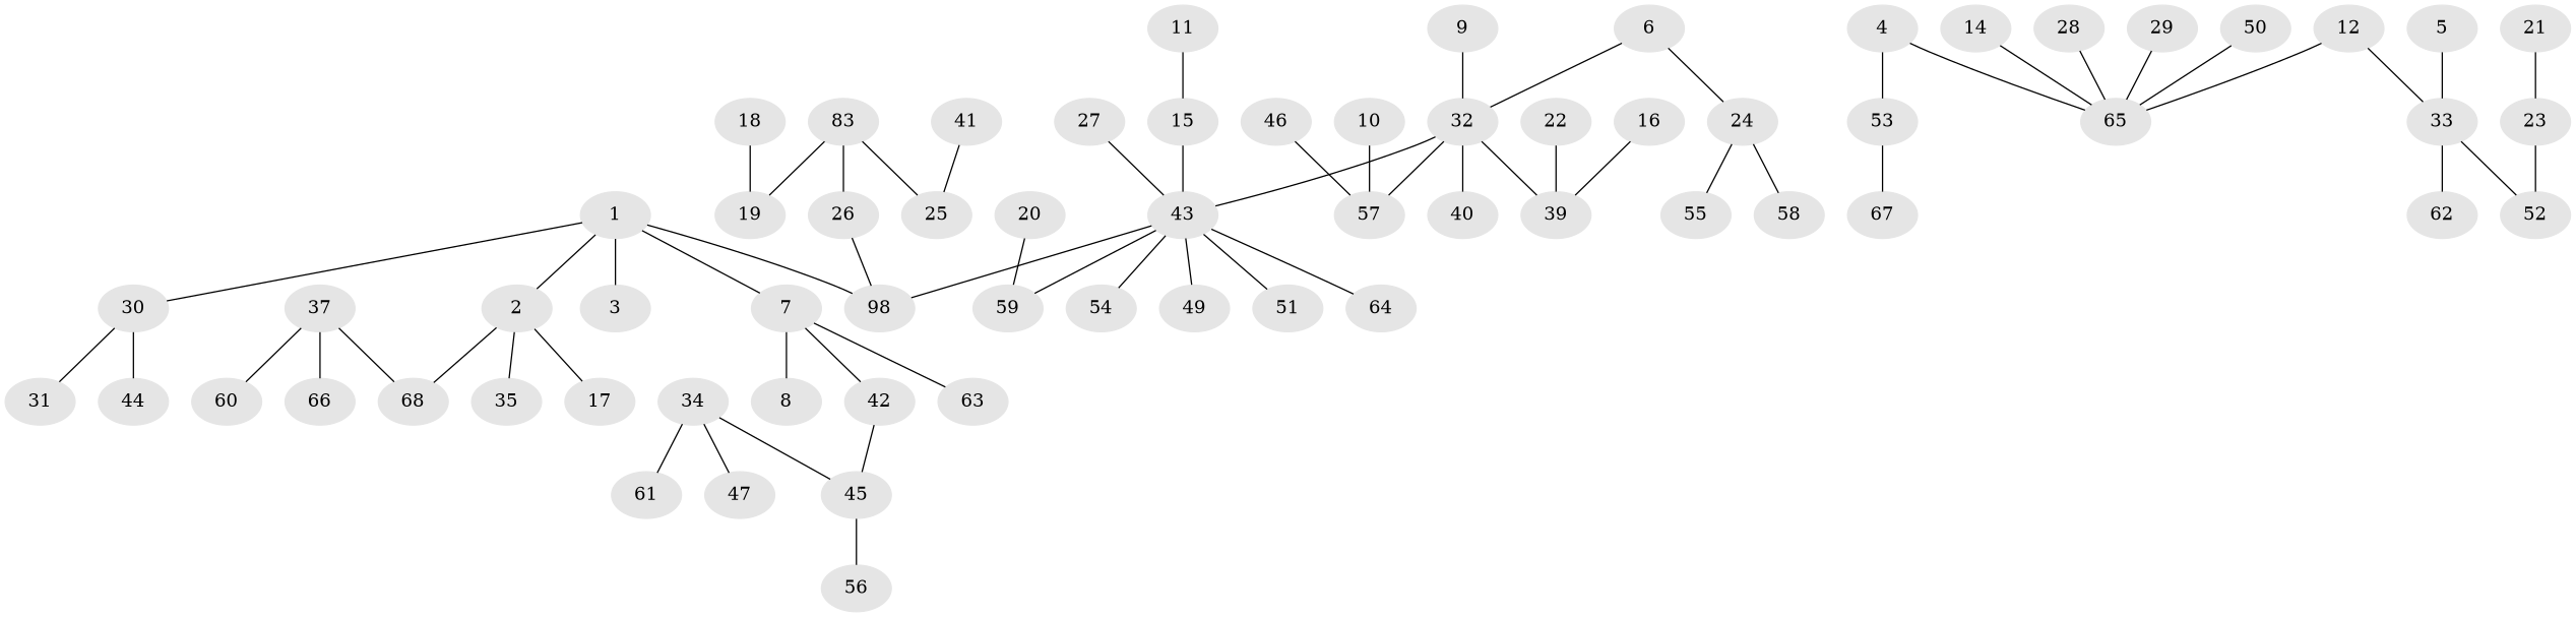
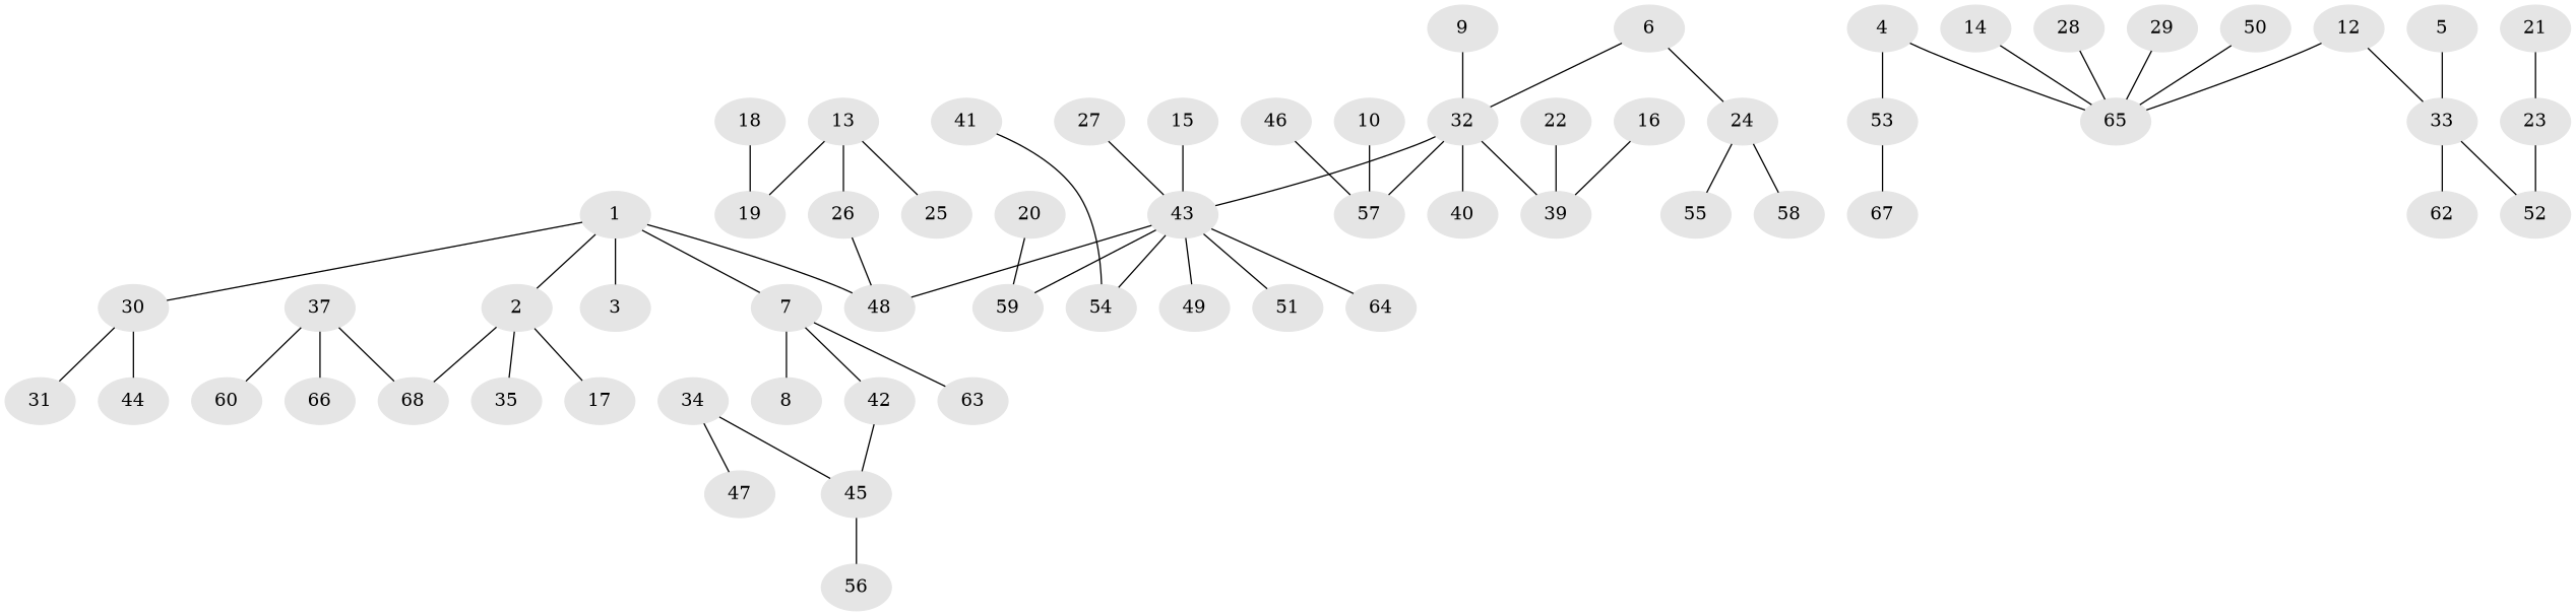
  graph {
    node [color=gray90 style=filled]
    edge [weight=1.0]
    1
    2
    3
    7
    30
-   48 [label=98]
+   48
    17
    35
    68
    8
    42
    63
    31
    44
    4
    53
    65
    67
    5
    33
    52
    62
    6
    24
    32
    55
    58
    57
    43
    39
    40
    45
    9
    10
-   11
    15
    12
-   13 [label=83]
+   13
    19
    25
    26
    14
    59
    54
    49
    51
    64
    16
    18
    20
    21
    23
    22
    27
    28
    29
    34
    47
-   61
    56
    37
    60
    66
    41
    46
    50
    1 -- 2
    1 -- 3
    1 -- 7
    1 -- 30
    1 -- 48
    2 -- 17
    2 -- 35
    2 -- 68
    7 -- 8
    7 -- 42
    7 -- 63
    30 -- 31
    30 -- 44
    42 -- 45
    4 -- 53
    4 -- 65
    53 -- 67
    5 -- 33
    33 -- 52
    33 -- 62
    6 -- 24
    6 -- 32
    24 -- 55
    24 -- 58
    32 -- 57
    32 -- 43
    32 -- 39
    32 -- 40
    43 -- 48
    43 -- 59
    43 -- 54
    43 -- 49
    43 -- 51
    43 -- 64
    45 -- 56
    9 -- 32
    10 -- 57
-   11 -- 15
    15 -- 43
    12 -- 65
    12 -- 33
    13 -- 19
    13 -- 25
    13 -- 26
    26 -- 48
    14 -- 65
    16 -- 39
    18 -- 19
    20 -- 59
    21 -- 23
    23 -- 52
    22 -- 39
    27 -- 43
    28 -- 65
    29 -- 65
    34 -- 45
    34 -- 47
-   34 -- 61
    37 -- 68
    37 -- 60
    37 -- 66
-   41 -- 25
+   41 -- 54
    46 -- 57
    50 -- 65
  }
